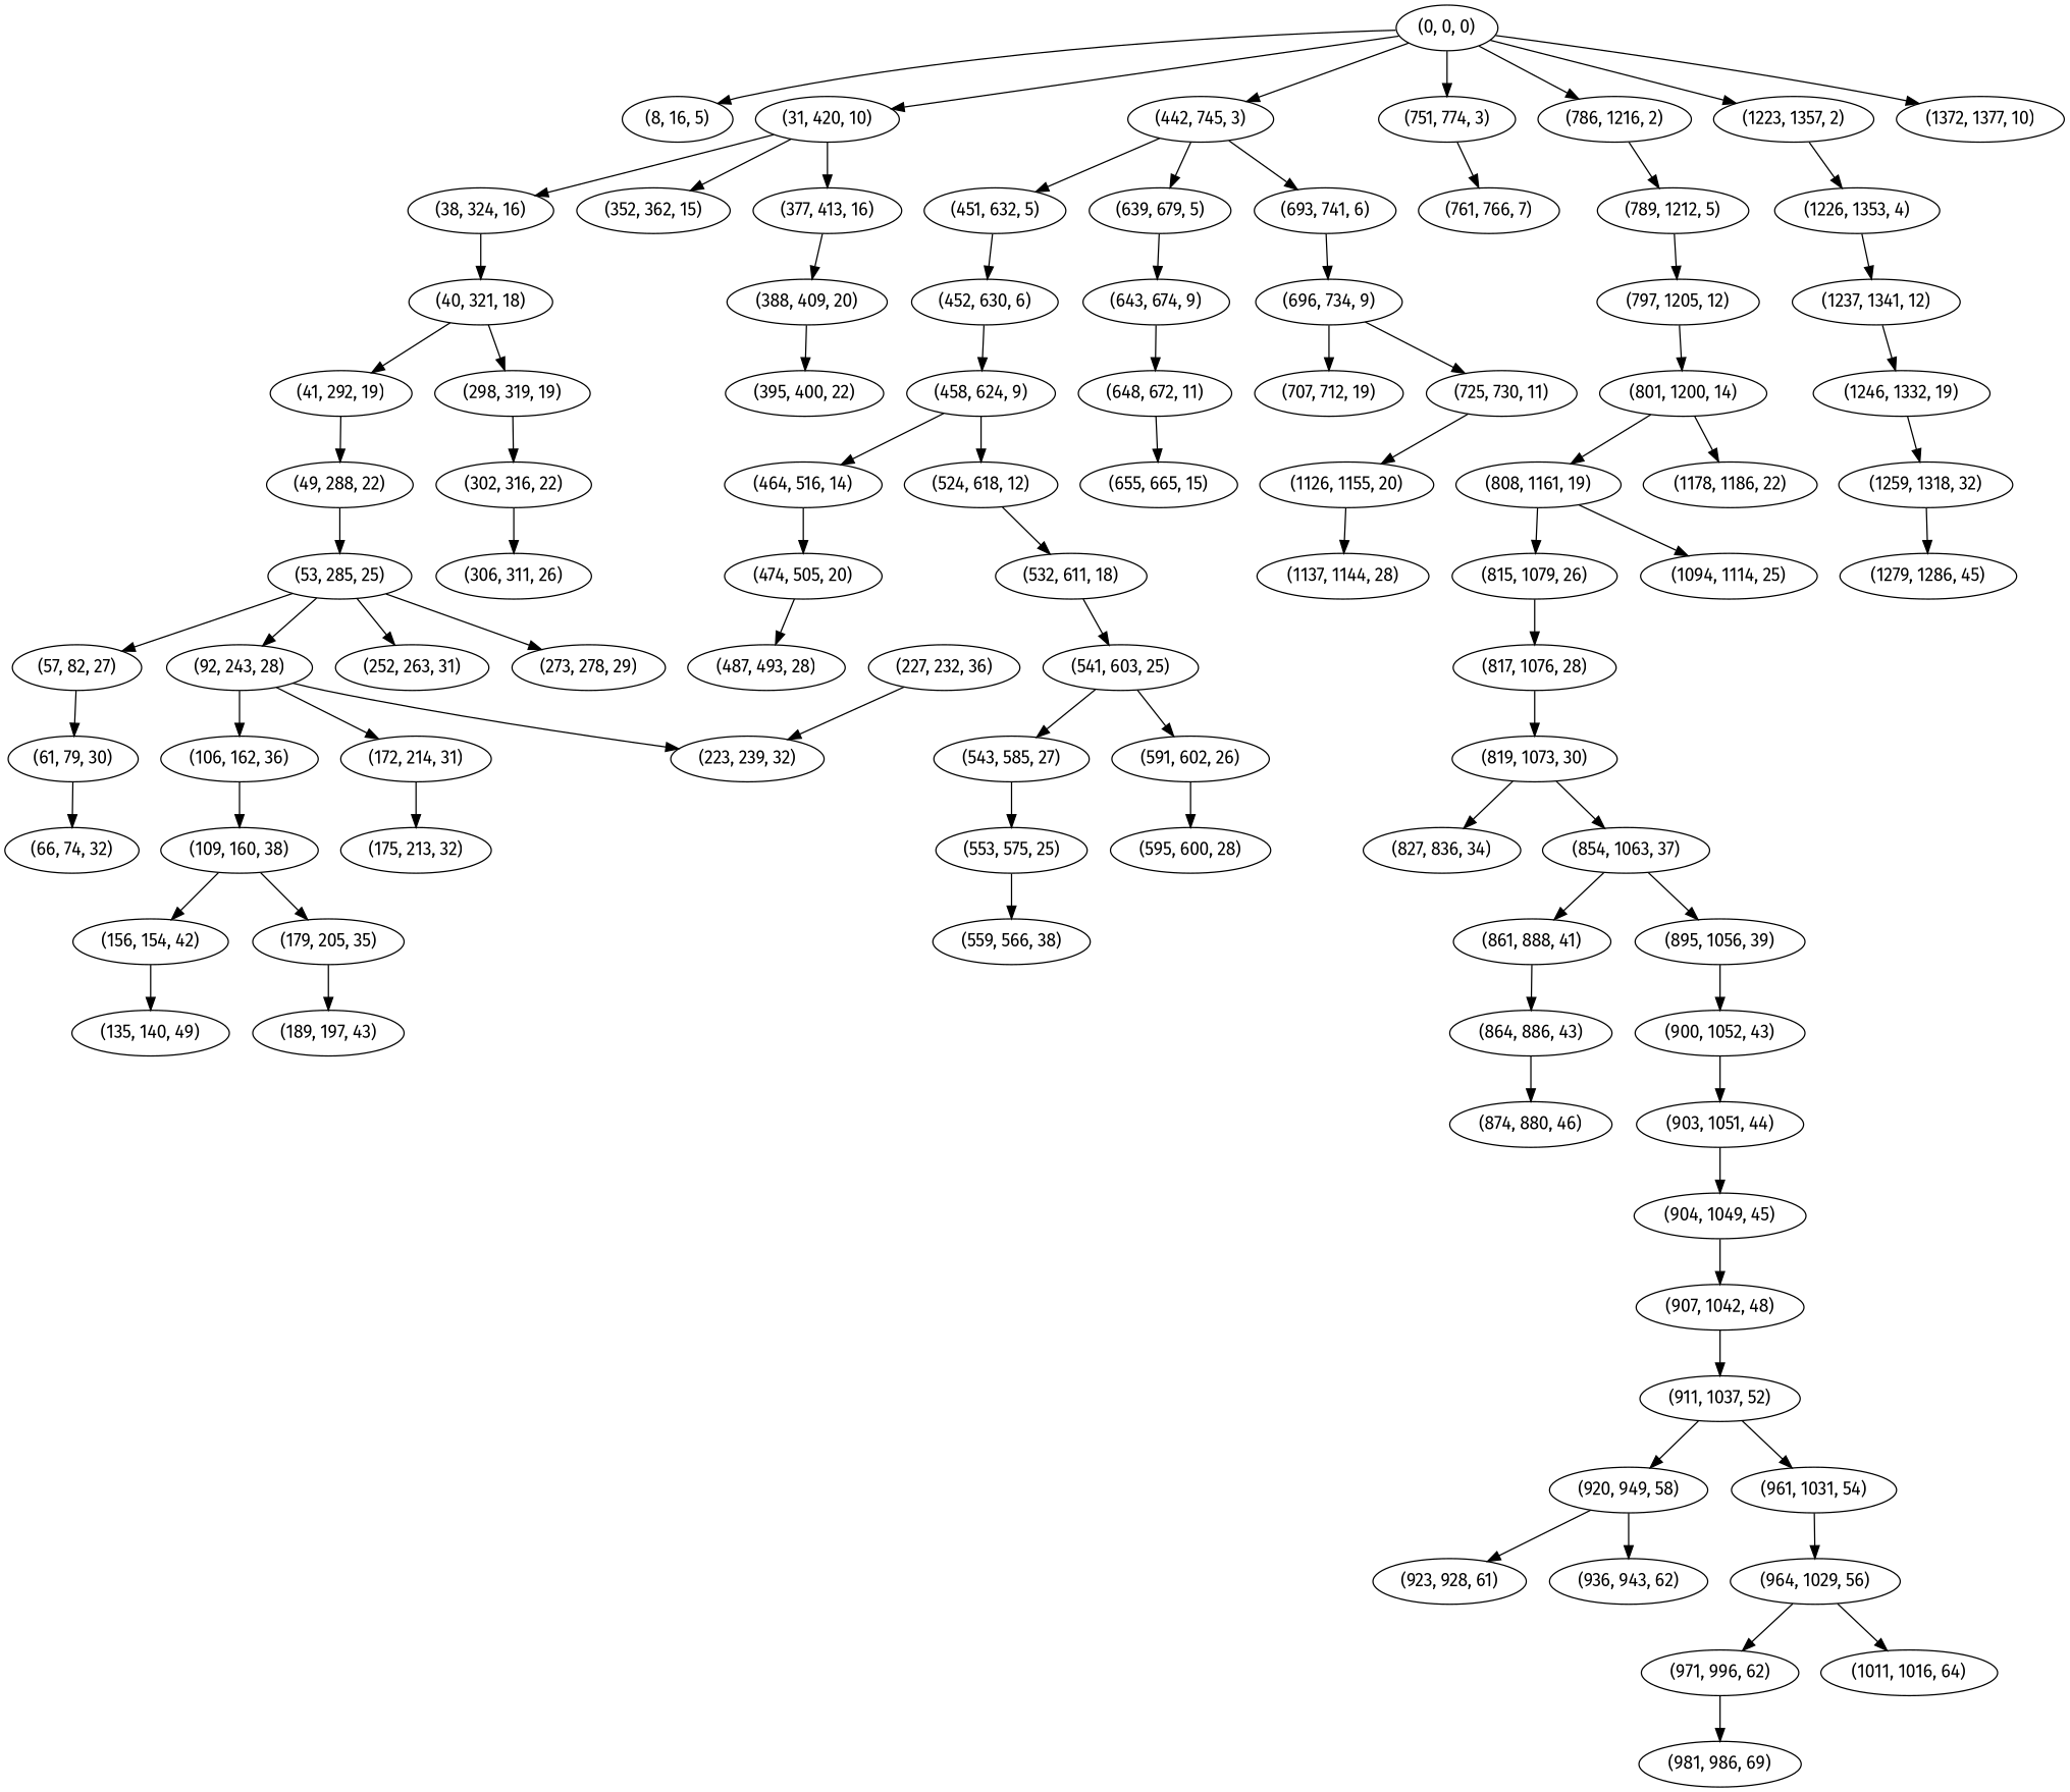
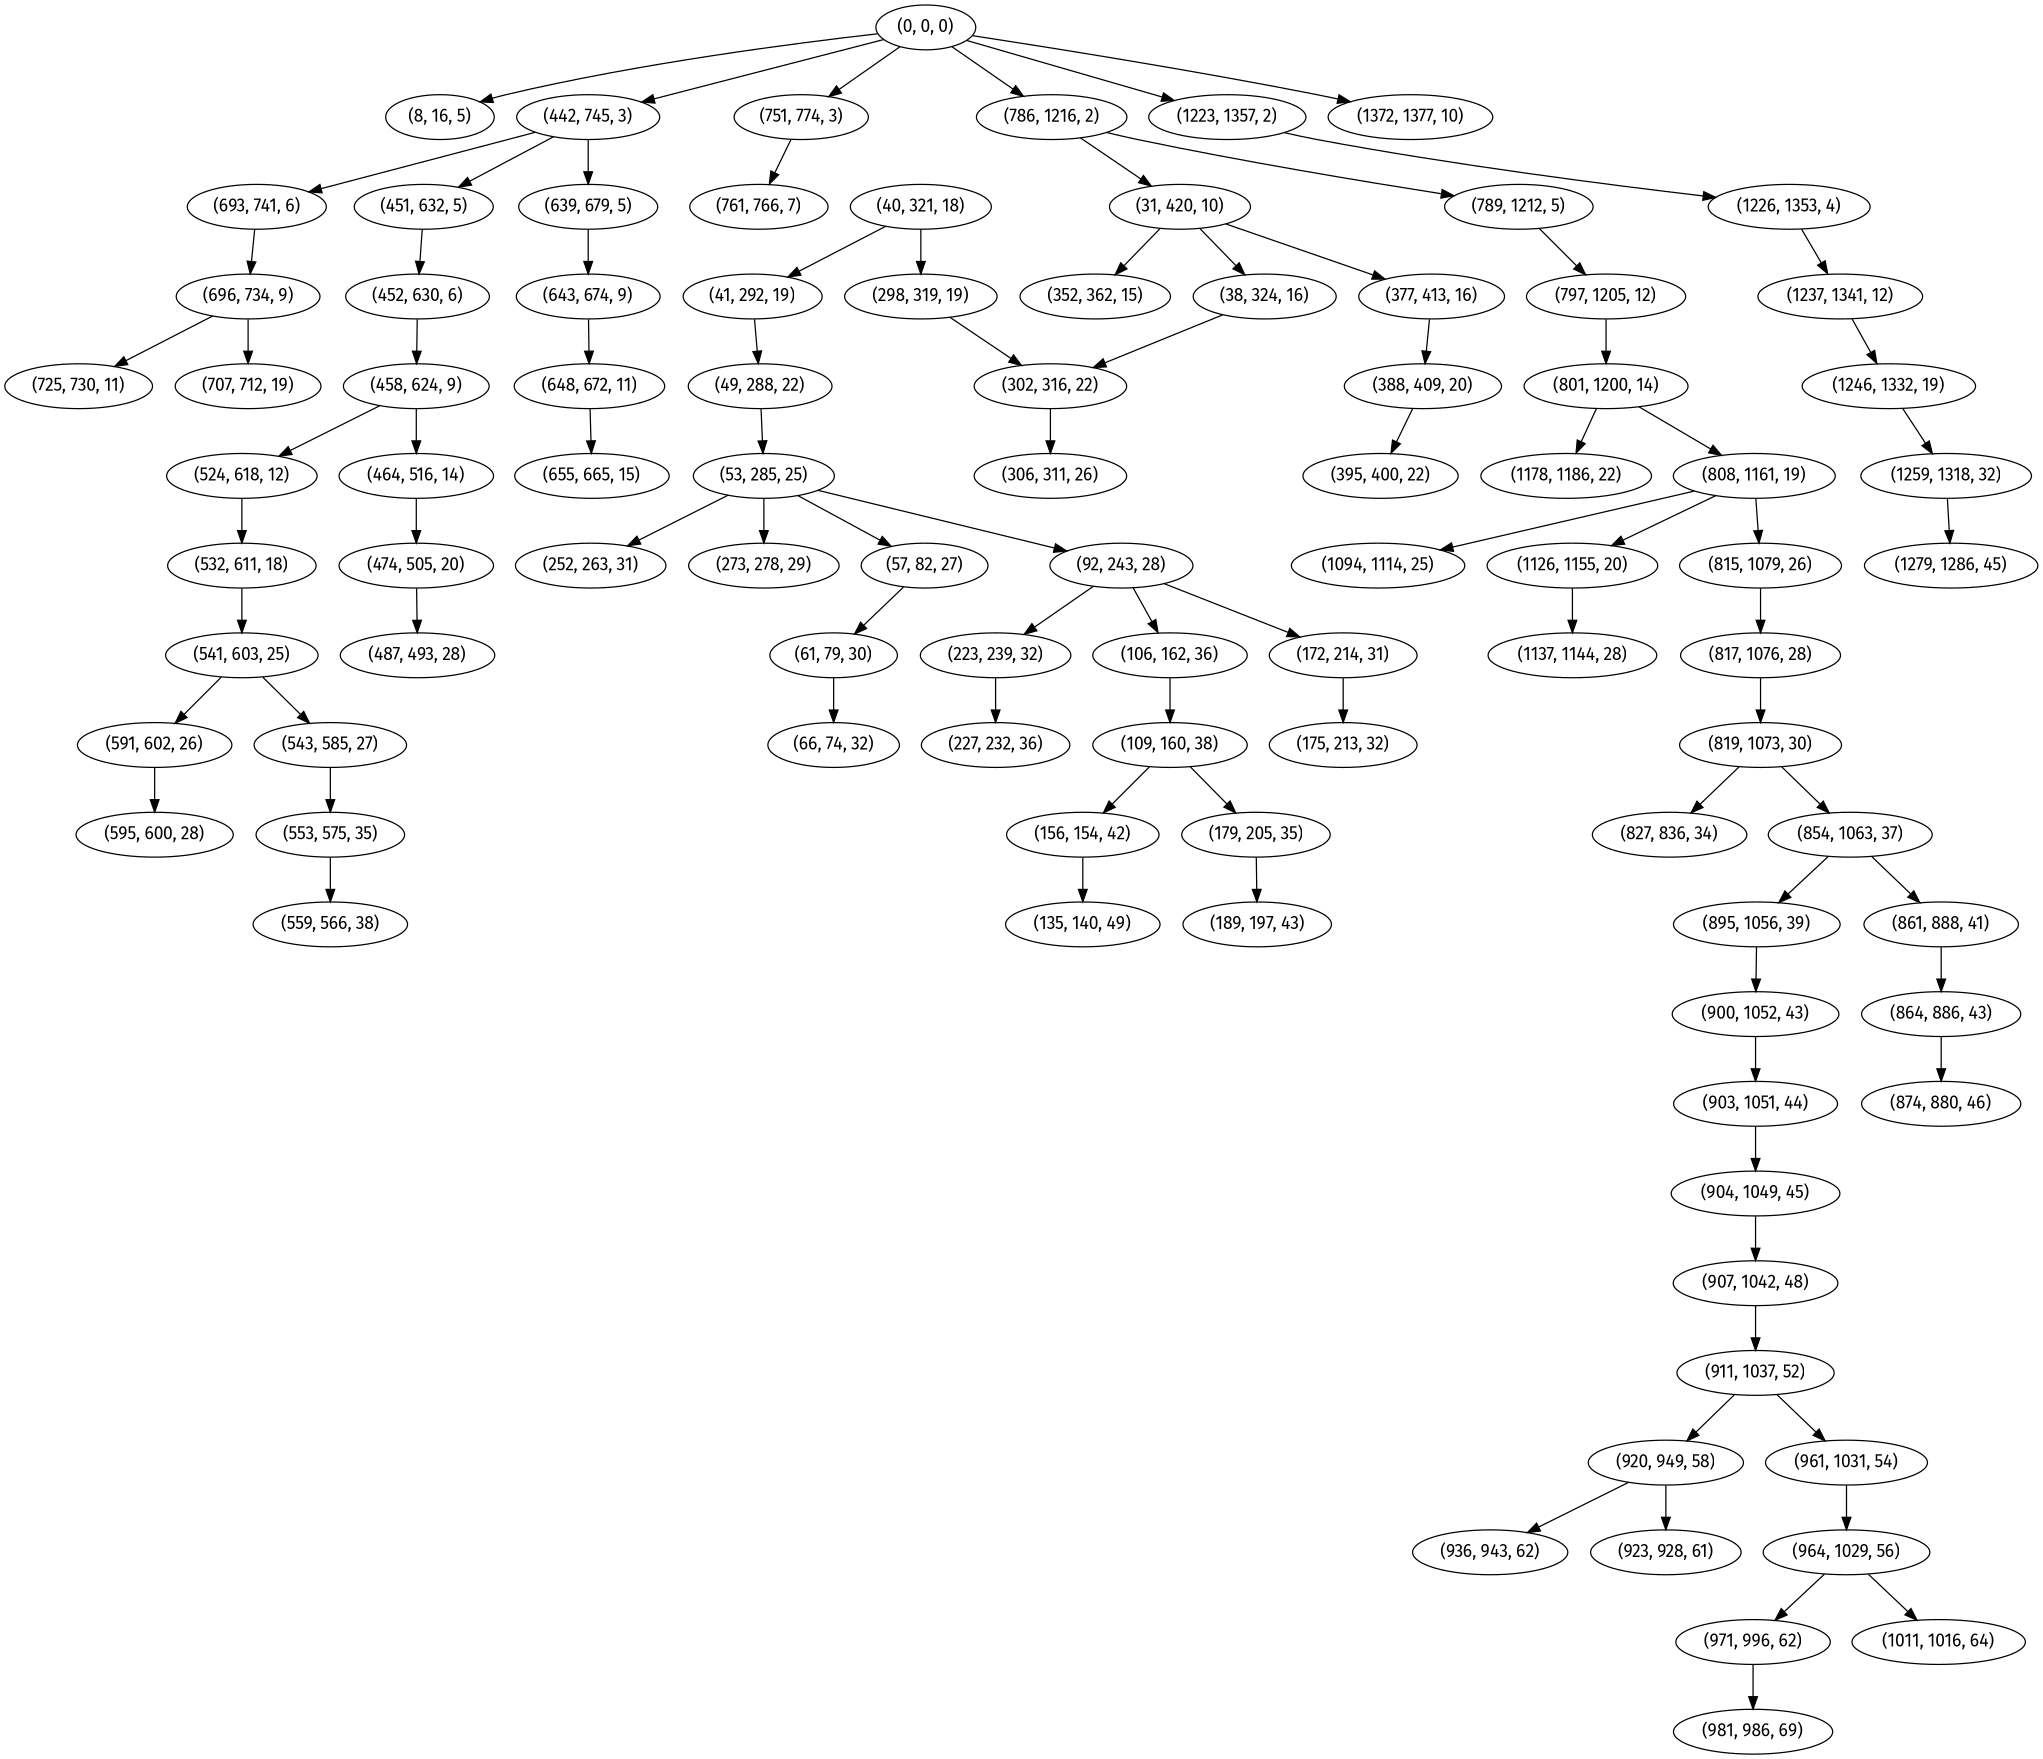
  digraph {
    fontname="Fira Sans"
    node [fontname="Fira Sans"]
    edge [fontname="Fira Sans"]
    "(0, 0, 0)"
    "(8, 16, 5)"
    "(31, 420, 10)"
    "(442, 745, 3)"
    "(751, 774, 3)"
    "(786, 1216, 2)"
    "(1223, 1357, 2)"
    "(1372, 1377, 10)"
    "(38, 324, 16)"
    "(352, 362, 15)"
    "(377, 413, 16)"
    "(451, 632, 5)"
    "(639, 679, 5)"
    "(693, 741, 6)"
    "(761, 766, 7)"
    "(789, 1212, 5)"
    "(1226, 1353, 4)"
    "(40, 321, 18)"
    "(388, 409, 20)"
    "(41, 292, 19)"
    "(298, 319, 19)"
    "(49, 288, 22)"
    "(302, 316, 22)"
    "(53, 285, 25)"
    "(57, 82, 27)"
    "(92, 243, 28)"
    "(252, 263, 31)"
    "(273, 278, 29)"
    "(61, 79, 30)"
    "(106, 162, 36)"
    "(172, 214, 31)"
    "(223, 239, 32)"
    "(66, 74, 32)"
    "(109, 160, 38)"
    "(175, 213, 32)"
    "(227, 232, 36)"
    n37 [label="(156, 154, 42)"]
    "(179, 205, 35)"
    "(135, 140, 49)"
    "(189, 197, 43)"
    "(306, 311, 26)"
    "(395, 400, 22)"
    "(452, 630, 6)"
    "(643, 674, 9)"
    "(696, 734, 9)"
    "(458, 624, 9)"
    "(464, 516, 14)"
    n48 [label="(524, 618, 12)"]
    "(474, 505, 20)"
    "(532, 611, 18)"
    "(487, 493, 28)"
    "(541, 603, 25)"
    "(543, 585, 27)"
    "(591, 602, 26)"
-   "(553, 575, 35)" [label="(553, 575, 25)"]
+   "(553, 575, 35)"
    "(595, 600, 28)"
    "(559, 566, 38)"
    "(648, 672, 11)"
    "(655, 665, 15)"
    "(707, 712, 19)"
    "(725, 730, 11)"
    "(797, 1205, 12)"
    "(801, 1200, 14)"
    "(808, 1161, 19)"
    "(1178, 1186, 22)"
    "(815, 1079, 26)"
    "(1094, 1114, 25)"
    "(1126, 1155, 20)"
    "(817, 1076, 28)"
    "(1137, 1144, 28)"
    "(819, 1073, 30)"
    "(827, 836, 34)"
    "(854, 1063, 37)"
    "(861, 888, 41)"
    "(895, 1056, 39)"
    "(864, 886, 43)"
    "(900, 1052, 43)"
    "(874, 880, 46)"
    "(903, 1051, 44)"
    "(904, 1049, 45)"
    "(907, 1042, 48)"
    "(911, 1037, 52)"
    "(920, 949, 58)"
    "(961, 1031, 54)"
    "(923, 928, 61)"
    "(936, 943, 62)"
    "(964, 1029, 56)"
    "(971, 996, 62)"
    "(1011, 1016, 64)"
    "(981, 986, 69)"
    "(1237, 1341, 12)"
    "(1246, 1332, 19)"
    "(1259, 1318, 32)"
    "(1279, 1286, 45)"
    "(0, 0, 0)" -> "(8, 16, 5)"
-   "(0, 0, 0)" -> "(31, 420, 10)"
+   "(786, 1216, 2)" -> "(31, 420, 10)"
    "(0, 0, 0)" -> "(442, 745, 3)"
    "(0, 0, 0)" -> "(751, 774, 3)"
    "(0, 0, 0)" -> "(786, 1216, 2)"
    "(0, 0, 0)" -> "(1223, 1357, 2)"
    "(0, 0, 0)" -> "(1372, 1377, 10)"
    "(31, 420, 10)" -> "(38, 324, 16)"
    "(31, 420, 10)" -> "(352, 362, 15)"
    "(31, 420, 10)" -> "(377, 413, 16)"
    "(442, 745, 3)" -> "(451, 632, 5)"
    "(442, 745, 3)" -> "(639, 679, 5)"
    "(442, 745, 3)" -> "(693, 741, 6)"
    "(751, 774, 3)" -> "(761, 766, 7)"
    "(786, 1216, 2)" -> "(789, 1212, 5)"
    "(1223, 1357, 2)" -> "(1226, 1353, 4)"
-   "(38, 324, 16)" -> "(40, 321, 18)"
+   "(38, 324, 16)" -> "(302, 316, 22)"
    "(377, 413, 16)" -> "(388, 409, 20)"
    "(451, 632, 5)" -> "(452, 630, 6)"
    "(639, 679, 5)" -> "(643, 674, 9)"
    "(693, 741, 6)" -> "(696, 734, 9)"
    "(789, 1212, 5)" -> "(797, 1205, 12)"
    "(1226, 1353, 4)" -> "(1237, 1341, 12)"
    "(40, 321, 18)" -> "(41, 292, 19)"
    "(40, 321, 18)" -> "(298, 319, 19)"
    "(388, 409, 20)" -> "(395, 400, 22)"
    "(41, 292, 19)" -> "(49, 288, 22)"
    "(298, 319, 19)" -> "(302, 316, 22)"
    "(49, 288, 22)" -> "(53, 285, 25)"
    "(302, 316, 22)" -> "(306, 311, 26)"
    "(53, 285, 25)" -> "(57, 82, 27)"
    "(53, 285, 25)" -> "(92, 243, 28)"
    "(53, 285, 25)" -> "(252, 263, 31)"
    "(53, 285, 25)" -> "(273, 278, 29)"
    "(57, 82, 27)" -> "(61, 79, 30)"
    "(92, 243, 28)" -> "(106, 162, 36)"
    "(92, 243, 28)" -> "(172, 214, 31)"
    "(92, 243, 28)" -> "(223, 239, 32)"
    "(61, 79, 30)" -> "(66, 74, 32)"
    "(106, 162, 36)" -> "(109, 160, 38)"
    "(172, 214, 31)" -> "(175, 213, 32)"
-   "(227, 232, 36)" -> "(223, 239, 32)"
+   "(223, 239, 32)" -> "(227, 232, 36)"
    "(109, 160, 38)" -> n37
    "(109, 160, 38)" -> "(179, 205, 35)"
    n37 -> "(135, 140, 49)"
    "(179, 205, 35)" -> "(189, 197, 43)"
    "(452, 630, 6)" -> "(458, 624, 9)"
    "(643, 674, 9)" -> "(648, 672, 11)"
    "(696, 734, 9)" -> "(707, 712, 19)"
    "(696, 734, 9)" -> "(725, 730, 11)"
    "(458, 624, 9)" -> "(464, 516, 14)"
    "(458, 624, 9)" -> n48
    "(464, 516, 14)" -> "(474, 505, 20)"
    n48 -> "(532, 611, 18)"
    "(474, 505, 20)" -> "(487, 493, 28)"
    "(532, 611, 18)" -> "(541, 603, 25)"
    "(541, 603, 25)" -> "(543, 585, 27)"
    "(541, 603, 25)" -> "(591, 602, 26)"
    "(543, 585, 27)" -> "(553, 575, 35)"
    "(591, 602, 26)" -> "(595, 600, 28)"
    "(553, 575, 35)" -> "(559, 566, 38)"
    "(648, 672, 11)" -> "(655, 665, 15)"
    "(797, 1205, 12)" -> "(801, 1200, 14)"
    "(801, 1200, 14)" -> "(808, 1161, 19)"
    "(801, 1200, 14)" -> "(1178, 1186, 22)"
    "(808, 1161, 19)" -> "(815, 1079, 26)"
    "(808, 1161, 19)" -> "(1094, 1114, 25)"
-   "(725, 730, 11)" -> "(1126, 1155, 20)"
+   "(808, 1161, 19)" -> "(1126, 1155, 20)"
    "(815, 1079, 26)" -> "(817, 1076, 28)"
    "(1126, 1155, 20)" -> "(1137, 1144, 28)"
    "(817, 1076, 28)" -> "(819, 1073, 30)"
    "(819, 1073, 30)" -> "(827, 836, 34)"
    "(819, 1073, 30)" -> "(854, 1063, 37)"
    "(854, 1063, 37)" -> "(861, 888, 41)"
    "(854, 1063, 37)" -> "(895, 1056, 39)"
    "(861, 888, 41)" -> "(864, 886, 43)"
    "(895, 1056, 39)" -> "(900, 1052, 43)"
    "(864, 886, 43)" -> "(874, 880, 46)"
    "(900, 1052, 43)" -> "(903, 1051, 44)"
    "(903, 1051, 44)" -> "(904, 1049, 45)"
    "(904, 1049, 45)" -> "(907, 1042, 48)"
    "(907, 1042, 48)" -> "(911, 1037, 52)"
    "(911, 1037, 52)" -> "(920, 949, 58)"
    "(911, 1037, 52)" -> "(961, 1031, 54)"
    "(920, 949, 58)" -> "(923, 928, 61)"
    "(920, 949, 58)" -> "(936, 943, 62)"
    "(961, 1031, 54)" -> "(964, 1029, 56)"
    "(964, 1029, 56)" -> "(971, 996, 62)"
    "(964, 1029, 56)" -> "(1011, 1016, 64)"
    "(971, 996, 62)" -> "(981, 986, 69)"
    "(1237, 1341, 12)" -> "(1246, 1332, 19)"
    "(1246, 1332, 19)" -> "(1259, 1318, 32)"
    "(1259, 1318, 32)" -> "(1279, 1286, 45)"
  }
